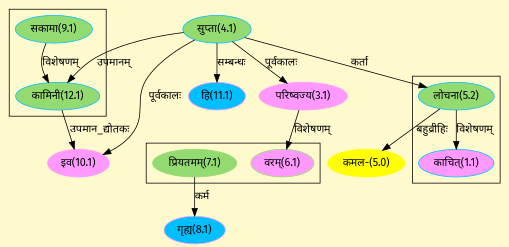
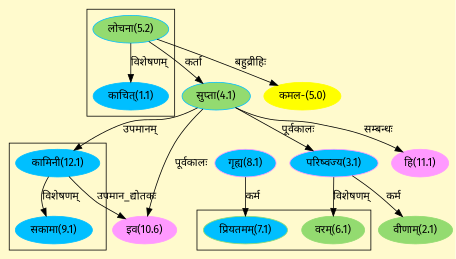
  digraph {
    bgcolor=lemonchiffon1
    compound=true
    fontname="Fira Sans"
    rankdir=BT
    node [color="#00BFFF" fontname="Fira Sans" style=filled]
    edge [dir=back fontname="Fira Sans"]
-   n1 [label="काचित्(1.1)" fillcolor="#FF99FF"]
+   n1 [label="काचित्(1.1)"]
    n2 [fillcolor="#93DB70" label="लोचना(5.2)"]
-   n3 [color="#93DB70" label="वरम्(6.1)" fillcolor="#FF99FF"]
-   n4 [color="#93DB70" label="प्रियतमम्(7.1)"]
-   n5 [label="सकामा(9.1)" fillcolor="#93DB70"]
-   n6 [label="कामिनी(12.1)" fillcolor="#93DB70"]
+   n3 [color="#93DB70" label="वरम्(6.1)"]
+   n4 [color="#93DB70" label="प्रियतमम्(7.1)" fillcolor="#00BFFF"]
+   n5 [label="सकामा(9.1)"]
+   n6 [label="कामिनी(12.1)"]
    n7 [fillcolor="#93DB70" label="सुप्ता(4.1)"]
-   n8 [color="#FF99FF" label="परिष्वज्य(3.1)"]
+   n8 [color="#FF99FF" label="परिष्वज्य(3.1)" fillcolor="#00BFFF"]
    n9 [color="#FF99FF" fillcolor="#00BFFF" label="गृह्य(8.1)"]
+   n10 [color="#93DB70" label="वीणाम्(2.1)"]
    n11 [color="#FFFF00" label="कमल-(5.0)"]
-   n12 [color="#FF99FF" label="इव(10.1)"]
-   n13 [color="#FF99FF" label="हि(11.1)" fillcolor="#00BFFF"]
+   n12 [color="#FF99FF" label="इव(10.6)"]
+   n13 [color="#FF99FF" label="हि(11.1)"]
    subgraph cluster_1 {
      n1
      n2
    }
    subgraph cluster_2 {
      n3
      n4
    }
    subgraph cluster_3 {
      n5
      n6
    }
    n1 -> n2 [label="विशेषणम्"]
-   n2 -> n7 [label="कर्ता"]
+   n7 -> n2 [label="कर्ता"]
    n3 -> n8 [label="विशेषणम्"]
-   n9 -> n4 [label="कर्म"]
-   n6 -> n5 [label="विशेषणम्"]
+   n4 -> n9 [label="कर्म"]
+   n5 -> n6 [label="विशेषणम्"]
    n6 -> n7 [label="उपमानम्"]
    n8 -> n7 [label="पूर्वकालः"]
+   n10 -> n8 [label="कर्म"]
    n11 -> n2 [label="बहुव्रीहिः"]
    n12 -> n6 [label="उपमान_द्योतकः"]
    n12 -> n7 [label="पूर्वकालः"]
    n13 -> n7 [label="सम्बन्धः"]
  }
